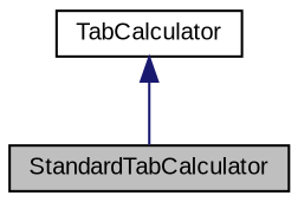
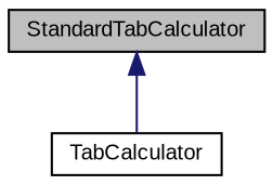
  digraph {
    fontname="Liberation Sans"
    node [color=black fontname="Liberation Sans" fontsize=10 shape=record style=filled]
    n1 [fillcolor=grey75 fontcolor=black height=0.2 label=StandardTabCalculator width=0.4]
    n2 [fillcolor=white height=0.2 label=TabCalculator width=0.4]
-   n2 -> n1 [color=midnightblue dir=back fontname="Liberation Sans" fontsize=10 labelfontname=Helvetica labelfontsize=10 style=solid]
+   n1 -> n2 [color=midnightblue dir=back fontname="Liberation Sans" fontsize=10 labelfontname=Helvetica labelfontsize=10 style=solid]
  }
